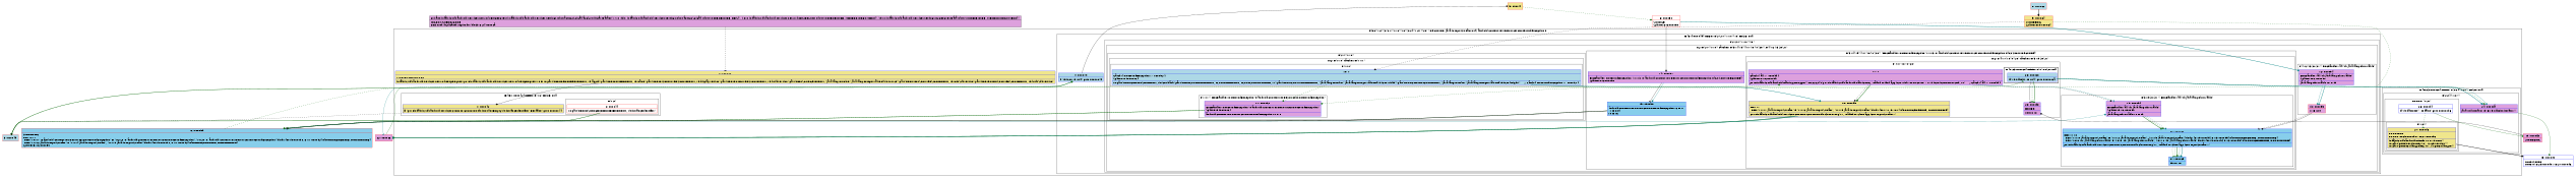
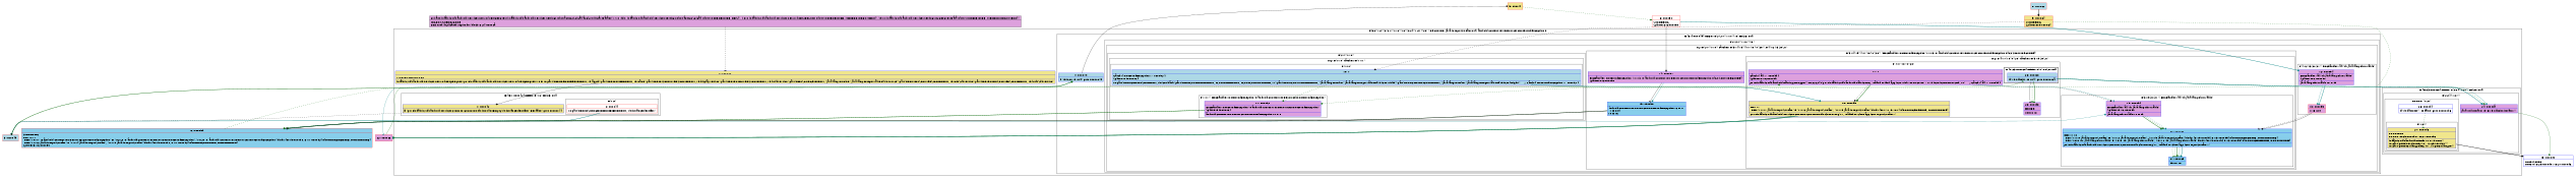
  digraph {
    node [color=blue fillcolor=plum shape=record style=filled]
    edge [arrowhead=dot color=darkgreen style=solid]
    n1 [color=red fillcolor=white label="{2\:\ 0x0044|r8.part(APP_INSTANCE_IDENTIFIER_PARAM, r9.instanceIdentifier)\l}"]
    n2 [fillcolor=khaki label="{1\:\ 0x0042|if (p018io.fabric.sdk.android.services.common.CommonUtils.isNullOrEmpty(r9.instanceIdentifier) == false) goto L_0x0044\l}"]
    n3 [fillcolor=lightblue label="{10\:\ ?|Catch:\{ NotFoundException \-\> 0x0092 \}\lSplitter:B:9:0x0064\l|r8.part(APP_ICON_HASH_PARAM, r9.icon.hash).part(APP_ICON_DATA_PARAM, ICON_FILE_NAME, ICON_CONTENT_TYPE, r1).part(APP_ICON_WIDTH_PARAM, (java.lang.Number) java.lang.Integer.valueOf(r9.icon.width)).part(APP_ICON_HEIGHT_PARAM, (java.lang.Number) java.lang.Integer.valueOf(r9.icon.height))     \/\/ Catch:\{ NotFoundException \-\> 0x0092 \}\l}"]
    n4 [label="{11\:\ 0x0092|ExcHandler: NotFoundException (e android.content.res.Resources$NotFoundException)\lSplitter:B:9:0x0064\l|android.content.res.Resources$NotFoundException r0 = e\l}"]
    n5 [fillcolor=lightblue label="{23\:\ 0x00c8|if (r9.sdkKits != null) goto L_0x00ca\l}"]
    n6 [label="{17\:\ ?|Catch:\{ all \-\> 0x00bf \}\lSplitter:B:16:0x009b\l|p018io.fabric.sdk.android.Fabric.getLogger().mo22224e(p018io.fabric.sdk.android.Fabric.TAG, \"Failed to find app icon with resource ID: \" + r9.icon.iconResourceId, r0)     \/\/ Catch:\{ all \-\> 0x00bf \}\l}"]
    n7 [fillcolor=khaki label="{18\:\ 0x00b9|PHI: r1 \l  PHI: (r1v11 java.io.InputStream) = (r1v12 java.io.InputStream), (r1v19 java.io.InputStream) binds: [B:17:?, B:10:?] A[DONT_GENERATE, DONT_INLINE]\l|p018io.fabric.sdk.android.services.common.CommonUtils.closeOrLog(r1, \"Failed to close app icon InputStream.\")\l}"]
    n8 [label="{28\:\ 0x00f3|ENTER\l|return r8\l}"]
    n9 [label="{19\:\ 0x00bf|ExcHandler: all (th java.lang.Throwable)\lSplitter:B:16:0x009b\l|java.lang.Throwable r8 = th\l}"]
    n10 [fillcolor=skyblue label="{20\:\ 0x00c0|PHI: r1 r8 \l  PHI: (r1v10 java.io.InputStream) = (r1v12 java.io.InputStream), (r1v15 java.io.InputStream) binds: [B:19:0x00bf, B:13:0x0095] A[DONT_GENERATE, DONT_INLINE]\l  PHI: (r8v8 'th' java.lang.Throwable) = (r8v9 'th' java.lang.Throwable), (r8v10 'th' java.lang.Throwable) binds: [B:19:0x00bf, B:13:0x0095] A[DONT_GENERATE, DONT_INLINE]\l|p018io.fabric.sdk.android.services.common.CommonUtils.closeOrLog(r1, \"Failed to close app icon InputStream.\")\l}"]
    n11 [fillcolor=skyblue label="{21\:\ 0x00c5|throw r8\l}"]
    n12 [label="{14\:\ 0x0097|ExcHandler: NotFoundException (r1v13 'e' android.content.res.Resources$NotFoundException A[CUSTOM_DECLARE])\lSplitter:B:6:0x0050\l}"]
    n13 [fillcolor=skyblue label="{15\:\ 0x0098|android.content.res.Resources.NotFoundException r6 = r1\lr1 = null\lr0 = r6\l}"]
    n14 [label="{12\:\ 0x0094|ExcHandler: all (th java.lang.Throwable)\lSplitter:B:6:0x0050\l|java.lang.Throwable r8 = th\l}"]
    n15 [color=red label="{13\:\ 0x0095|r1 = null\l}"]
    n16 [fillcolor=lightblue label="{4\:\ 0x004d|if (r9.icon != null) goto L_0x004f\l}"]
    n17 [fillcolor=khaki label="{27\:\ 0x00d6|LOOP_END\lLOOP:0: B:25:0x00d0\-\>B:27:0x00d6\l|io.fabric.sdk.android.KitInfo r0 = r9.next()\lr8.part(getKitVersionKey(r0), r0.getVersion())\lr8.part(getKitBuildTypeKey(r0), r0.getBuildType())\l}"]
    n18 [fillcolor=white label="{26\:\ 0x00d4|if (r9.hasNext() != false) goto L_0x00d6\l}"]
    n19 [label="{24\:\ 0x00ca|java.util.Iterator r9 = r9.sdkKits.iterator()\l}"]
    n20 [fillcolor=khaki label="{0\:\ 0x0000|MTH_ENTER_BLOCK\l|io.fabric.sdk.android.services.network.HttpRequest p018io.fabric.sdk.android.services.network.HttpRequest r8 = r8.part(APP_IDENTIFIER_PARAM, r9.appId).part(APP_NAME_PARAM, r9.name).part(APP_DISPLAY_VERSION_PARAM, r9.displayVersion).part(APP_BUILD_VERSION_PARAM, r9.buildVersion).part(APP_SOURCE_PARAM, (java.lang.Number) java.lang.Integer.valueOf(r9.source)).part(APP_MIN_SDK_VERSION_PARAM, r9.minSdkVersion).part(APP_BUILT_SDK_VERSION_PARAM, r9.builtSdkVersion)\l}"]
    n21 [color=red fillcolor=lightblue label="{3\:\ 0x004b}"]
    n22 [color=red fillcolor=skyblue label="{16\:\ 0x009b|SYNTHETIC\lPHI: r0 r1 \l  PHI: (r0v17 'e' android.content.res.Resources$NotFoundException) = (r0v18 'e' android.content.res.Resources$NotFoundException), (r0v20 'e' android.content.res.Resources$NotFoundException) binds: [B:15:0x0098, B:11:0x0092] A[DONT_GENERATE, DONT_INLINE]\l  PHI: (r1v12 java.io.InputStream) = (r1v14 java.io.InputStream), (r1v19 java.io.InputStream) binds: [B:15:0x0098, B:11:0x0092] A[DONT_GENERATE, DONT_INLINE]\lSplitter:B:16:0x009b\l}"]
    n23 [color=red label="{22\:\ 0x00c6}"]
    n24 [color=red fillcolor=khaki label="{5\:\ 0x004f}"]
    n25 [fillcolor=white label="{25\:\ 0x00d0|LOOP_START\lLOOP:0: B:25:0x00d0\-\>B:27:0x00d6\l}"]
-   n26 [color=red label="{29\:\ 0x00f3|SYNTHETIC\l}"]
-   n27 [color=red fillcolor=white label="{6\:\ 0x0050|SOURCE\lSplitter:B:6:0x0050\l}"]
+   n27 [color=red fillcolor=white label="{6\:\ 0x0050|SYNTHETIC\lSplitter:B:6:0x0050\l}"]
    n28 [color=red fillcolor=lightblue label="{8\:\ 0x0062}"]
    n29 [color=red fillcolor=khaki label="{9\:\ 0x0064|SYNTHETIC\lSplitter:B:9:0x0064\l}"]
    n30 [label="{private io.fabric.sdk.android.services.network.HttpRequest io.fabric.sdk.android.services.settings.AbstractAppSpiCall.applyMultipartDataTo((r7v0 'this' io.fabric.sdk.android.services.settings.AbstractAppSpiCall A[IMMUTABLE_TYPE, THIS]), (r8v0 io.fabric.sdk.android.services.network.HttpRequest A[IMMUTABLE_TYPE, METHOD_ARGUMENT]), (r9v0 io.fabric.sdk.android.services.settings.AppRequestData A[IMMUTABLE_TYPE, METHOD_ARGUMENT]))  | INCONSISTENT_CODE\lRemoved duplicated region for block: B:24:0x00ca \l}" color=""]
    subgraph cluster_1 {
      label="R(5:0|(1:2)|(2:(2:7|(1:10))|18)|(2:24|(1:27))|28) | DECL_VAR: java.io.InputStream null, android.content.res.Resources$NotFoundException e\l"
      n20
      subgraph cluster_2 {
        label="IF [B:1:0x0042] THEN: R(1:2) ELSE: null"
        n2
        subgraph cluster_3 {
          label="R(1:2)"
          n1
        }
      }
      subgraph cluster_4 {
        label="IF [B:4:0x004d] THEN: R(2:(2:7|(1:10))|18) ELSE: null"
        n16
        subgraph cluster_5 {
          label="R(2:(2:7|(1:10))|18)"
          subgraph cluster_6 {
            label="Try: R(2:7|(1:10)) catches: R(3:14|15|(4:17|18|(0)|28)), R(4:12|13|20|21)"
            subgraph cluster_7 {
              label="R(2:7|(1:10))"
              subgraph cluster_8 {
                label="Try: R(1:10) catches: R(1:11)"
                subgraph cluster_9 {
                  label="R(1:10)"
                  n3
                }
                subgraph cluster_10 {
                  label="R(1:11) | ExcHandler: NotFoundException (e android.content.res.Resources$NotFoundException)\l"
                  n4
                }
              }
            }
            subgraph cluster_11 {
              label="R(3:14|15|(4:17|18|(0)|28)) | ExcHandler: NotFoundException (r1v13 'e' android.content.res.Resources$NotFoundException A[CUSTOM_DECLARE])\l"
              n12
              n13
              subgraph cluster_12 {
                label="Try: R(4:17|18|(0)|28) catches: R(3:19|20|21)"
                subgraph cluster_13 {
                  label="R(4:17|18|(0)|28)"
                  n6
                  n7
                  n8
                  subgraph cluster_14 {
                    label="IF [B:23:0x00c8] THEN: R(0) ELSE: null"
                    n5
                    subgraph cluster_15 {
                      label="R(0)"
                    }
                  }
                }
                subgraph cluster_16 {
                  label="R(3:19|20|21) | ExcHandler: all (th java.lang.Throwable)\l"
                  n9
                  n10
                  n11
                }
              }
            }
            subgraph cluster_17 {
              label="R(4:12|13|20|21) | ExcHandler: all (th java.lang.Throwable)\l"
              n14
              n15
            }
          }
        }
      }
      subgraph cluster_18 {
        label="IF [B:23:0x00c8] THEN: R(2:24|(1:27)) ELSE: null"
        subgraph cluster_19 {
          label="R(2:24|(1:27))"
          n19
          subgraph cluster_20 {
            label="LOOP:0: (1:27)"
            n18
            subgraph cluster_21 {
              label="R(1:27)"
              n17
            }
          }
        }
      }
    }
    subgraph cluster_22 {
      label="R(3:14|15|(4:17|18|(0)|28)) | ExcHandler: NotFoundException (r1v13 'e' android.content.res.Resources$NotFoundException A[CUSTOM_DECLARE])\l"
      subgraph cluster_23 {
        label="Try: R(4:17|18|(0)|28) catches: R(3:19|20|21)"
        subgraph cluster_24 {
          label="R(4:17|18|(0)|28)"
          subgraph cluster_25 {
            label="IF [B:23:0x00c8] THEN: R(0) ELSE: null"
            subgraph cluster_26 {
              label="R(0)"
            }
          }
        }
        subgraph cluster_27 {
          label="R(3:19|20|21) | ExcHandler: all (th java.lang.Throwable)\l"
        }
      }
    }
    subgraph cluster_28 {
      label="R(1:11) | ExcHandler: NotFoundException (e android.content.res.Resources$NotFoundException)\l"
    }
    subgraph cluster_29 {
      label="R(4:12|13|20|21) | ExcHandler: all (th java.lang.Throwable)\l"
    }
    subgraph cluster_30 {
      label="R(3:19|20|21) | ExcHandler: all (th java.lang.Throwable)\l"
    }
-   n1 -> n21 [style=bold]
+   n1 -> n21 [color=teal style=bold]
    n2 -> n21 [color=black style=dashed]
    n3 -> n4 [style=dashed]
    n3 -> n7 [color=teal style=bold]
    n4 -> n22 [arrowhead=tee style=dashed]
    n4 -> n22 [style=bold]
    n5 -> n8 [arrowhead=tee color=black]
    n5 -> n8 [style=dashed]
    n5 -> n8 [arrowhead=tee style=bold]
    n5 -> n19 [arrowhead=diamond color=teal style=bold]
    n5 -> n19 [arrowhead=diamond style=dashed]
    n5 -> n19 [color=teal]
    n6 -> n7 [color=black style=dashed]
    n6 -> n7 [arrowhead=diamond style=bold]
    n6 -> n9 [color=black style=dashed]
    n6 -> n9 [arrowhead=tee color=teal]
    n7 -> n23
    n7 -> n23 [arrowhead=diamond style=bold]
    n7 -> n23 [arrowhead=tee color=teal style=bold]
    n9 -> n10 [style=bold]
    n9 -> n10 [arrowhead=diamond style=dashed]
    n9 -> n10 [color=teal style=dashed]
    n10 -> n11 [arrowhead=tee style=dashed]
    n10 -> n11 [arrowhead=tee style=dashed]
    n10 -> n11 [arrowhead=diamond style=bold]
    n10 -> n11 [arrowhead=tee color=teal]
    n10 -> n11 [color=teal style=bold]
    n12 -> n13 [arrowhead=tee color=black]
    n12 -> n13 [arrowhead=diamond color=teal]
    n13 -> n22 [arrowhead=diamond]
    n13 -> n22 [arrowhead=tee color=black style=bold]
    n14 -> n15 [color=teal]
    n14 -> n15 [arrowhead=tee color=teal style=bold]
    n15 -> n10 [arrowhead=tee color=black style=dashed]
    n15 -> n10 [color=black]
    n16 -> n23 [arrowhead=tee color=teal]
    n16 -> n24 [color=black]
    n17 -> n25 [arrowhead=diamond color=black style=bold]
    n18 -> n17 [arrowhead=tee style=dashed]
-   n18 -> n26
    n19 -> n25
    n20 -> n2 [arrowhead=diamond color=black]
    n21 -> n16 [arrowhead=diamond style=bold]
    n22 -> n6 [arrowhead=diamond style=dashed]
    n22 -> n9 [arrowhead=diamond color=teal]
    n23 -> n5 [arrowhead=tee]
    n24 -> n27 [arrowhead=diamond style=dashed]
-   n26 -> n8 [color=black]
    n27 -> n12 [arrowhead=diamond color=black]
    n27 -> n14 [color=teal style=bold]
    n28 -> n29 [arrowhead=diamond color=black style=bold]
    n29 -> n3 [arrowhead=diamond color=black style=dashed]
    n29 -> n4 [arrowhead=diamond style=dashed]
    n30 -> n20 [arrowhead=tee color=black style=dashed]
  }
